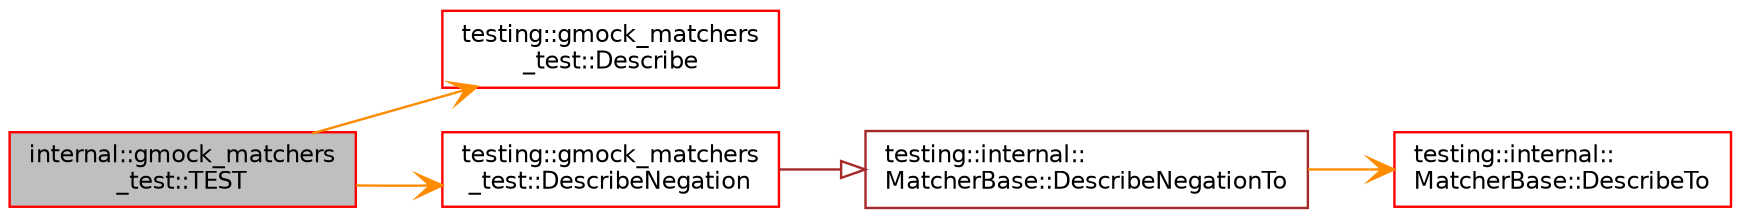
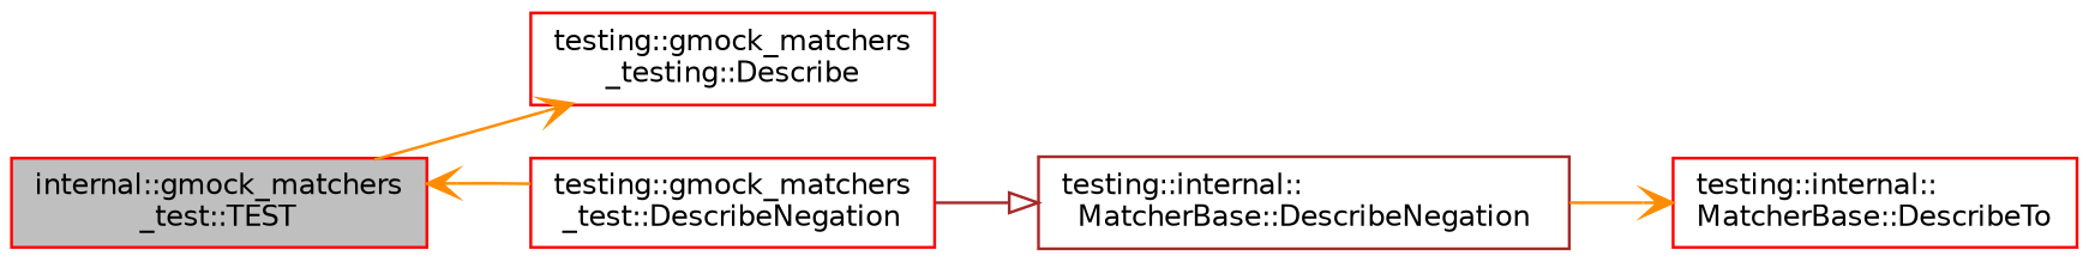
  digraph {
    rankdir=LR
    node [color=red fillcolor=white fontname=Helvetica fontsize=10 shape=record style=filled]
    edge [arrowhead=vee color=darkorange fontname=Helvetica fontsize=10 labelfontname=Helvetica labelfontsize=10 style=solid]
    n1 [fillcolor=grey75 fontcolor=black height=0.2 label="internal::gmock_matchers\l_test::TEST" width=0.4]
-   n2 [height=0.2 label="testing::gmock_matchers\l_test::Describe" width=0.4]
+   n2 [height=0.2 label="testing::gmock_matchers\l_testing::Describe" width=0.4]
    n3 [height=0.2 label="testing::gmock_matchers\l_test::DescribeNegation" width=0.4]
-   n4 [color=brown height=0.2 label="testing::internal::\lMatcherBase::DescribeNegationTo" width=0.4]
+   n4 [color=brown height=0.2 label="testing::internal::\lMatcherBase::DescribeNegation" width=0.4]
    n5 [height=0.2 label="testing::internal::\lMatcherBase::DescribeTo" width=0.4]
    n1 -> n2
-   n1 -> n3
+   n3 -> n1
    n3 -> n4 [arrowhead=onormal color=brown]
    n4 -> n5
  }
